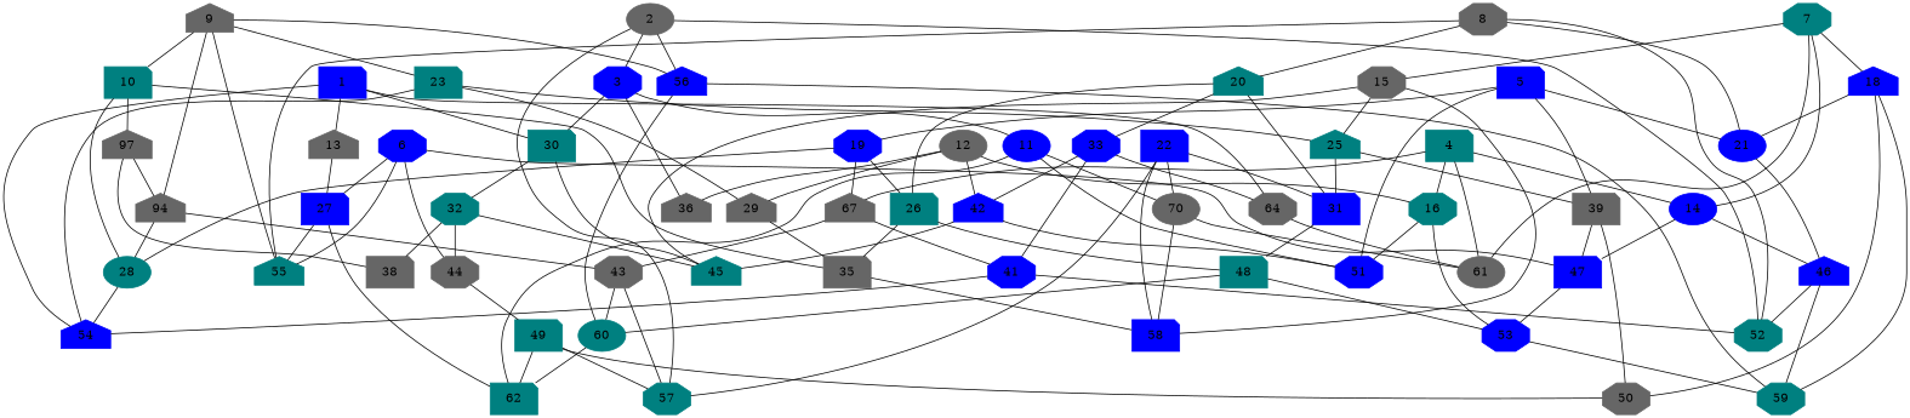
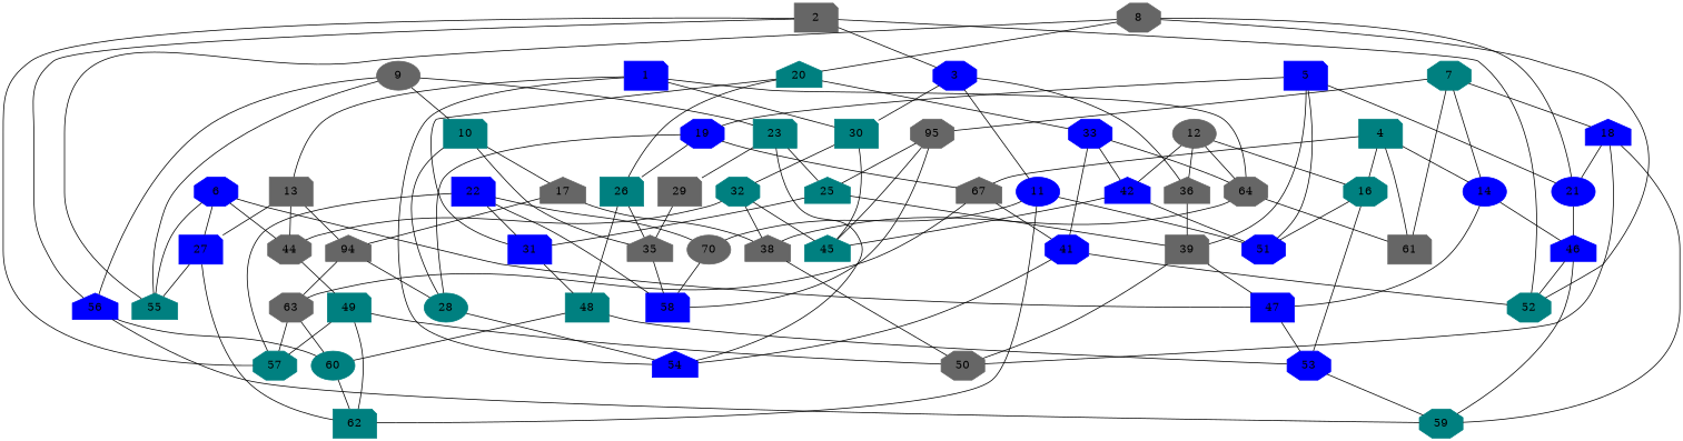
  graph {
    node [color=blue shape=octagon style=filled]
-   13 [color=gray40 shape=house]
+   13 [color=gray40 shape=note]
    1 [shape=note]
    30 [color=teal shape=note]
    n4 [color=gray40 label=64]
    54 [shape=house]
    27 [shape=note]
    44 [color=gray40]
    n8 [color=gray40 label=94 shape=house]
    45 [color=teal shape=house]
    32 [color=teal]
-   61 [color=gray40 shape=ellipse]
-   38 [color=gray40 shape=note]
-   2 [color=gray40 shape=ellipse]
+   61 [color=gray40 shape=note]
+   38 [color=gray40 shape=house]
+   2 [color=gray40 shape=note]
    3
    52 [color=teal]
    56 [shape=house]
    57 [color=teal]
    11 [shape=ellipse]
    36 [color=gray40 shape=house]
    59 [color=teal]
    60 [color=teal shape=ellipse]
    51
    n23 [color=gray40 label=70 shape=ellipse]
    62 [color=teal shape=note]
    39 [color=gray40 shape=note]
    4 [color=teal shape=note]
    14 [shape=ellipse]
    16 [color=teal]
    n29 [color=gray40 label=67 shape=house]
    47 [shape=note]
    46 [shape=house]
    53
-   43 [color=gray40]
+   43 [color=gray40 label=63]
    41
    19
    5 [shape=note]
    21 [shape=ellipse]
    28 [color=teal shape=ellipse]
    26 [color=teal shape=note]
    50 [color=gray40]
    6
    55 [color=teal shape=house]
    49 [color=teal shape=note]
    7 [color=teal]
-   15 [color=gray40]
+   15 [color=gray40 label=95]
    18 [shape=house]
    25 [color=teal shape=house]
    58 [shape=note]
    8 [color=gray40]
    20 [color=teal shape=house]
    31 [shape=note]
    33
-   9 [color=gray40 shape=house]
+   9 [color=gray40 shape=ellipse]
    10 [color=teal shape=note]
    23 [color=teal shape=note]
-   17 [color=gray40 shape=house label=97]
-   35 [color=gray40 shape=note]
-   29 [color=gray40 shape=house]
+   17 [color=gray40 shape=house]
+   35 [color=gray40 shape=house]
+   29 [color=gray40 shape=note]
    12 [color=gray40 shape=ellipse]
    42 [shape=house]
    48 [color=teal shape=note]
    22 [shape=note]
    13 -- 27
-   9 -- n8
+   13 -- 44
+   13 -- n8
    1 -- 13
    1 -- 30
    1 -- n4
    1 -- 54
    30 -- 45
    30 -- 32
    n4 -- 61
+   n4 -- 38
    27 -- 62
    27 -- 55
    44 -- 49
    n8 -- 43
    n8 -- 28
    32 -- 44
    32 -- 45
    32 -- 38
+   38 -- 50
    2 -- 3
    2 -- 52
    2 -- 56
    2 -- 57
    3 -- 30
    3 -- 11
    3 -- 36
    56 -- 59
    56 -- 60
    11 -- 51
    11 -- n23
    11 -- 62
+   36 -- 39
    60 -- 62
-   n23 -- 61
    n23 -- 58
    39 -- 47
    39 -- 50
    4 -- 61
    4 -- 14
    4 -- 16
    4 -- n29
    14 -- 47
    14 -- 46
    16 -- 51
    16 -- 53
    n29 -- 43
    n29 -- 41
    47 -- 53
    46 -- 52
    46 -- 59
    53 -- 59
    43 -- 57
    43 -- 60
    41 -- 54
    41 -- 52
    19 -- n29
    19 -- 28
    19 -- 26
    5 -- 51
    5 -- 39
    5 -- 19
    5 -- 21
    21 -- 46
    28 -- 54
    26 -- 35
    26 -- 48
    6 -- 27
    6 -- 44
    6 -- 47
    6 -- 55
    49 -- 57
    49 -- 62
    49 -- 50
    7 -- 61
    7 -- 14
    7 -- 15
    7 -- 18
    15 -- 45
    15 -- 25
    15 -- 58
    18 -- 59
    18 -- 21
    18 -- 50
    25 -- 39
    25 -- 31
    8 -- 52
    8 -- 21
    8 -- 55
    8 -- 20
    20 -- 26
    20 -- 31
    20 -- 33
    31 -- 48
    33 -- n4
    33 -- 41
    33 -- 42
    9 -- 56
    9 -- 55
    9 -- 10
    9 -- 23
    10 -- 28
    10 -- 17
    10 -- 35
    23 -- 54
    23 -- 25
    23 -- 29
    17 -- n8
    17 -- 38
    35 -- 58
    29 -- 35
    12 -- 36
    12 -- 16
-   12 -- 29
+   12 -- n4
    12 -- 42
    42 -- 45
    42 -- 51
    48 -- 60
    48 -- 53
    22 -- 57
    22 -- n23
    22 -- 58
    22 -- 31
  }
